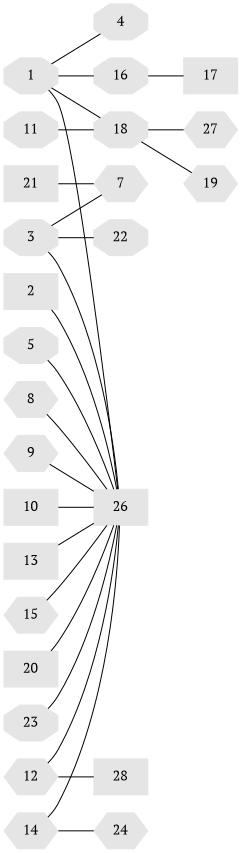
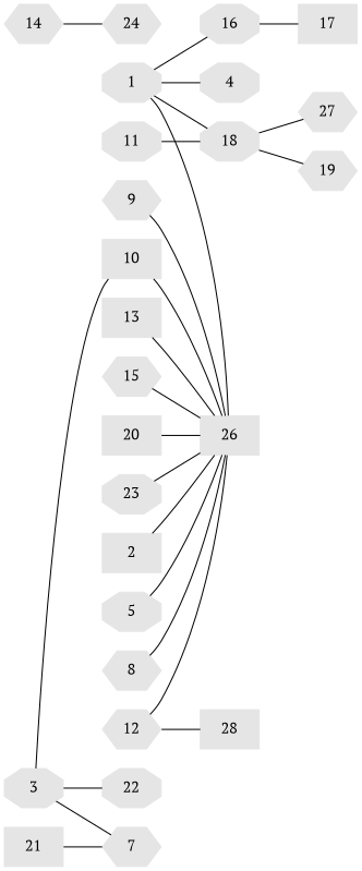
  graph {
    fontname="PT Serif"
    rankdir=LR
    node [color=gray90 fontname="PT Serif" shape=octagon style=filled]
    edge [fontname="PT Serif" weight=1.0]
    1
    4
    16
    18
    26 [shape=box]
    17 [shape=box]
    19 [shape=hexagon]
    27 [shape=hexagon]
    2 [shape=box]
    3
    7 [shape=hexagon]
    22
    5
    8 [shape=hexagon]
    9 [shape=hexagon]
    10 [shape=box]
    11
    12 [shape=hexagon]
    28 [shape=box]
    13 [shape=box]
    14 [shape=hexagon]
    24 [shape=hexagon]
    15 [shape=hexagon]
    20 [shape=box]
    21 [shape=box]
    23
    1 -- 4
    1 -- 16
    1 -- 18
    1 -- 26
    16 -- 17
    18 -- 19
    18 -- 27
    2 -- 26
-   3 -- 26
+   3 -- 10
    3 -- 7
    3 -- 22
    5 -- 26
    8 -- 26
    9 -- 26
    10 -- 26
    11 -- 18
    12 -- 26
    12 -- 28
    13 -- 26
-   14 -- 26
    14 -- 24
    15 -- 26
    20 -- 26
    21 -- 7
    23 -- 26
  }
